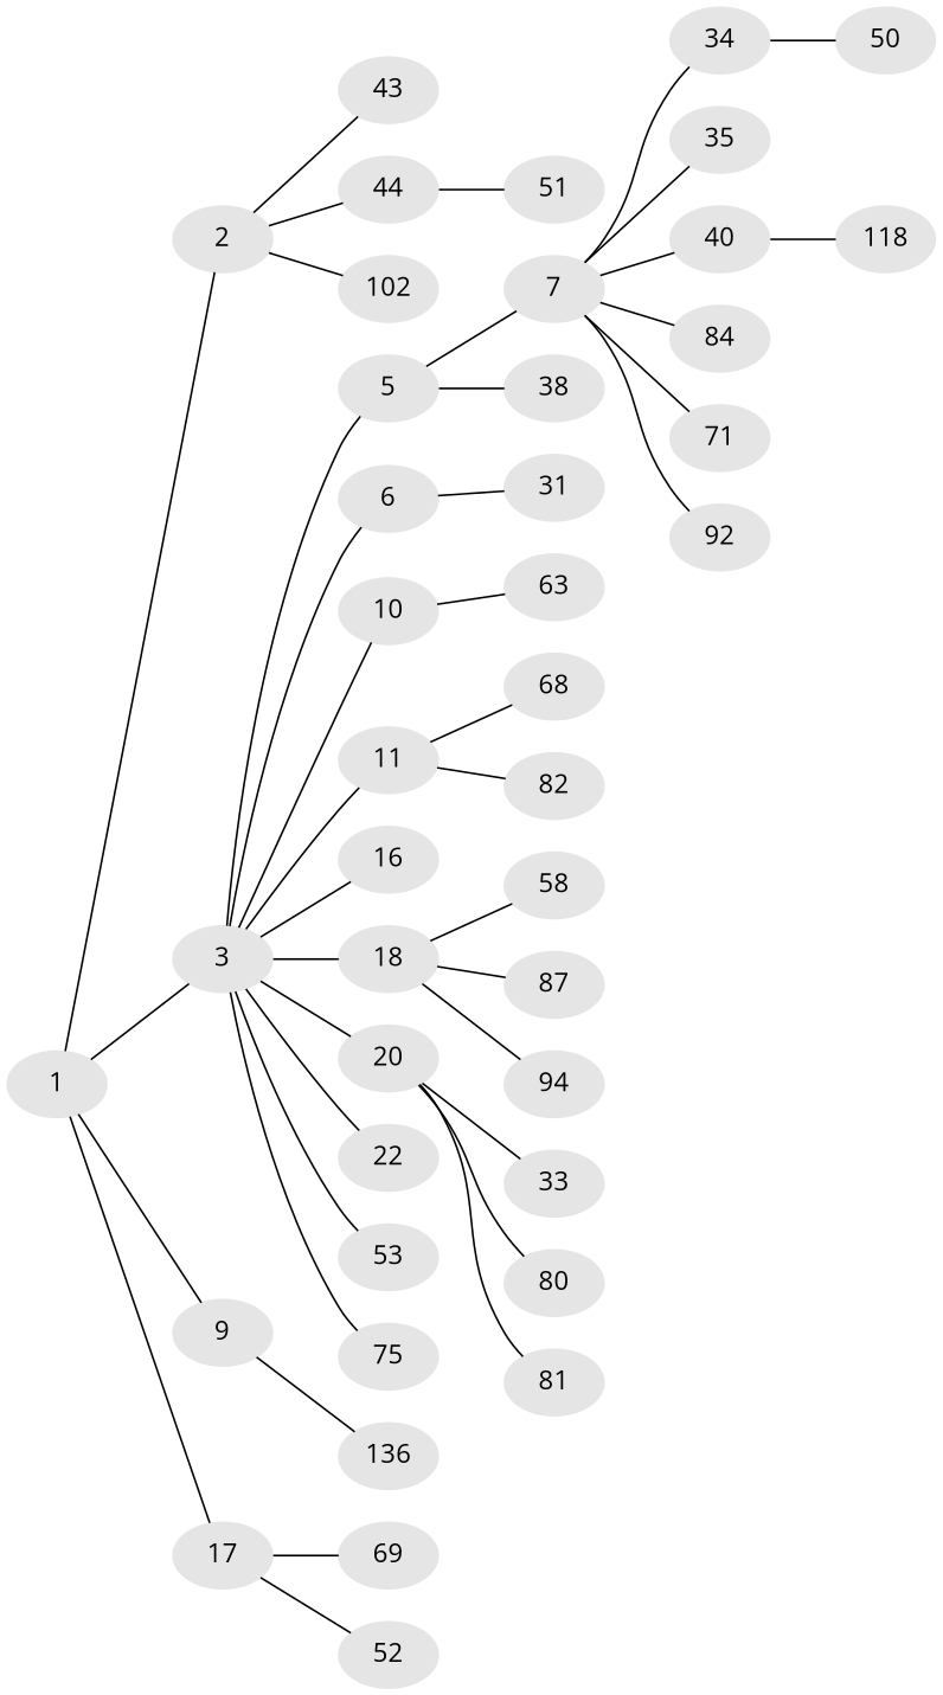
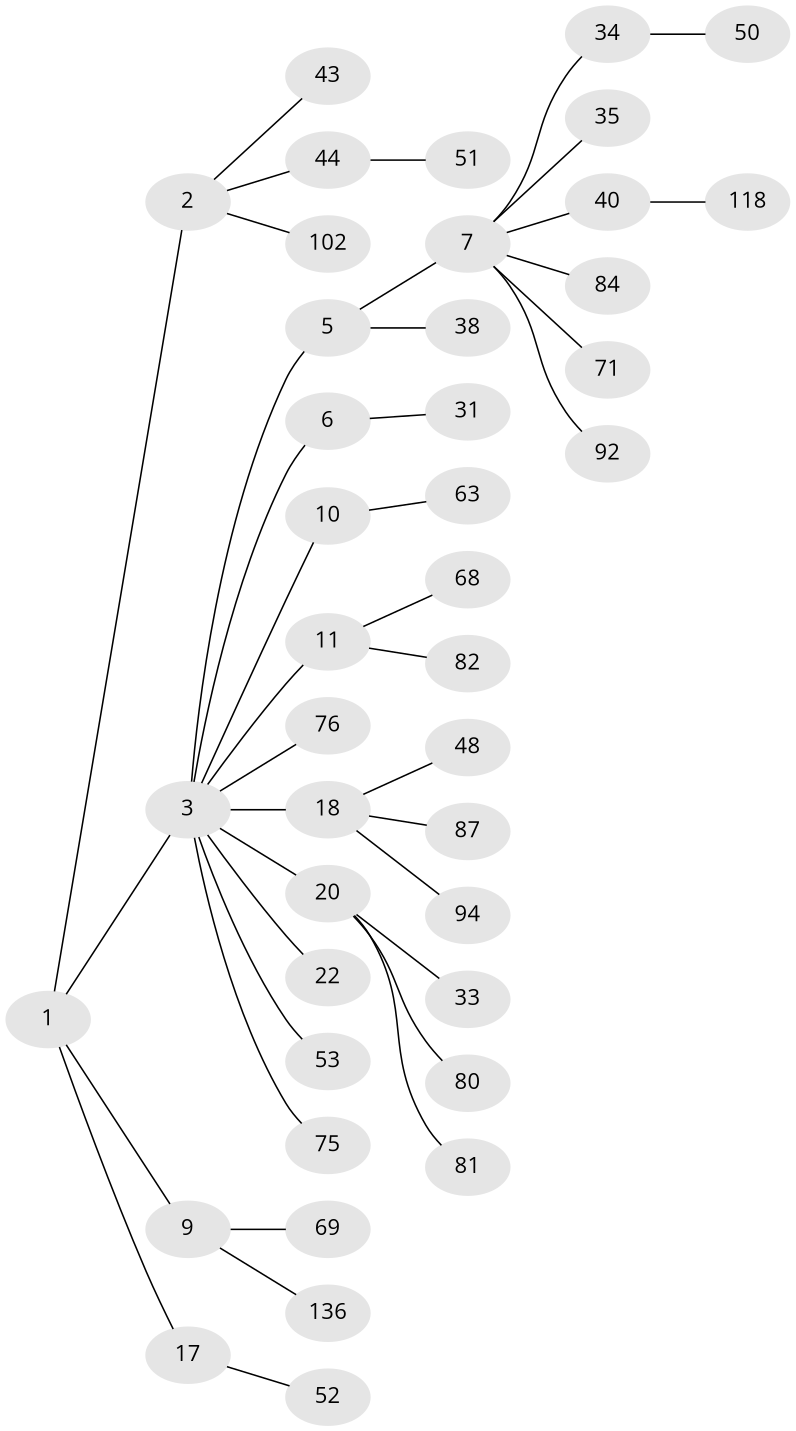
  graph {
    fontname="Open Sans"
    rankdir=LR
    node [color=gray90 fontname="Open Sans" style=filled]
    edge [fontname="Open Sans"]
    1 [super="+8+78"]
    2 [super="+39+29"]
    3 [super="+4+26"]
    9 [super="+46"]
    17 [super="+99+96"]
    43 [super="+64"]
    44
    102 [super="+137"]
    5 [super="+32+15"]
    6 [super="+103+13"]
    10 [super="+62"]
    11 [super="+14+106+74"]
-   16 [super="+76"]
+   16 [super="+76" label=76]
    18 [super="+25+28"]
    20 [super="+24"]
    22 [super="+23+41+30+27+67"]
    53 [super="+126+107+79"]
    75
    69
    136
    52 [super="+70+58"]
    51
    7 [super="+97+21+12"]
    38 [super="+42+71"]
    31
    63 [super="+104+138+129+66"]
    68
    82
-   48 [super="+61+140+49+55" label=58]
+   48 [super="+61+140+49+55"]
    87 [super="+98+141"]
    94
    33 [super="+83"]
    80 [super="+127"]
    81
    34 [super="+54"]
    35 [super="+110"]
    40 [super="+73+47"]
    84
    n39 [label=71 super="+123"]
    92
    50 [super="+90+89"]
    118
    1 -- 2
    1 -- 3
    1 -- 9
    1 -- 17
    2 -- 43
    2 -- 44
    2 -- 102
    3 -- 5
    3 -- 6
    3 -- 10
    3 -- 11
    3 -- 16
    3 -- 18
    3 -- 20
    3 -- 22
    3 -- 53
    3 -- 75
-   17 -- 69
+   9 -- 69
    9 -- 136
    17 -- 52
    44 -- 51
    5 -- 7
    5 -- 38
    6 -- 31
    10 -- 63
    11 -- 68
    11 -- 82
    18 -- 48
    18 -- 87
    18 -- 94
    20 -- 33
    20 -- 80
    20 -- 81
    7 -- 34
    7 -- 35
    7 -- 40
    7 -- 84
    7 -- n39
    7 -- 92
    34 -- 50
    40 -- 118
  }
